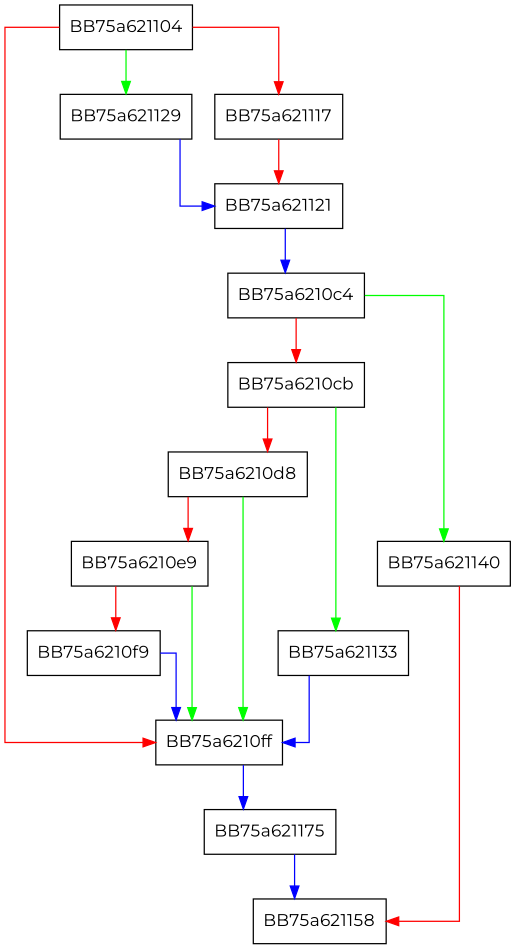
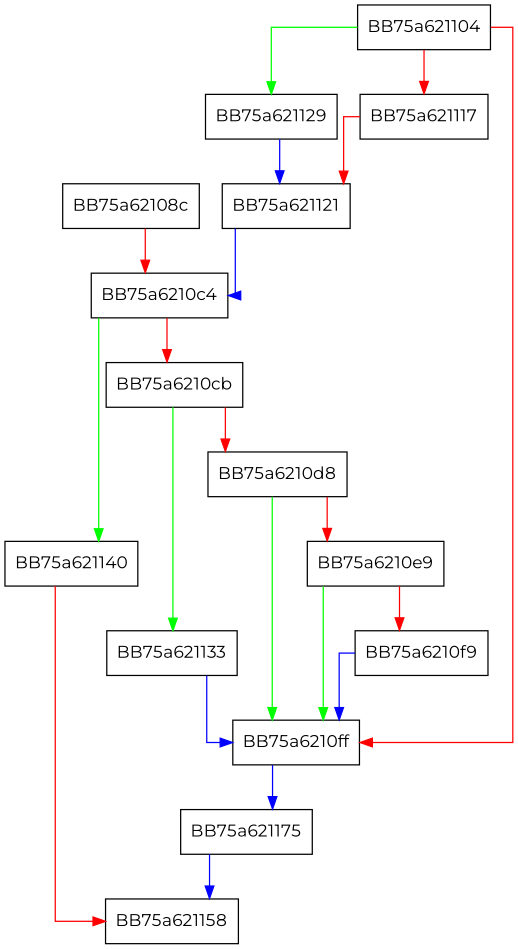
  digraph {
    fontname=Montserrat
    splines=ortho
    node [fontname=Montserrat shape=box]
    edge [color=red fontname=Montserrat]
+   BB75a62108c
    BB75a6210c4
    BB75a621140
    BB75a6210cb
    BB75a621158
    BB75a621133
    BB75a6210d8
    BB75a6210ff
    BB75a6210e9
    BB75a621175
    BB75a6210f9
    BB75a621104
    BB75a621129
    BB75a621117
    BB75a621121
+   BB75a62108c -> BB75a6210c4
    BB75a6210c4 -> BB75a621140 [color=green]
    BB75a6210c4 -> BB75a6210cb
    BB75a621140 -> BB75a621158
    BB75a6210cb -> BB75a621133 [color=green]
    BB75a6210cb -> BB75a6210d8
    BB75a621133 -> BB75a6210ff [color=blue]
    BB75a6210d8 -> BB75a6210ff [color=green]
    BB75a6210d8 -> BB75a6210e9
    BB75a6210ff -> BB75a621175 [color=blue]
    BB75a6210e9 -> BB75a6210ff [color=green]
    BB75a6210e9 -> BB75a6210f9
    BB75a621175 -> BB75a621158 [color=blue]
    BB75a6210f9 -> BB75a6210ff [color=blue]
    BB75a621104 -> BB75a6210ff
    BB75a621104 -> BB75a621129 [color=green]
    BB75a621104 -> BB75a621117
    BB75a621129 -> BB75a621121 [color=blue]
    BB75a621117 -> BB75a621121
    BB75a621121 -> BB75a6210c4 [color=blue]
  }
